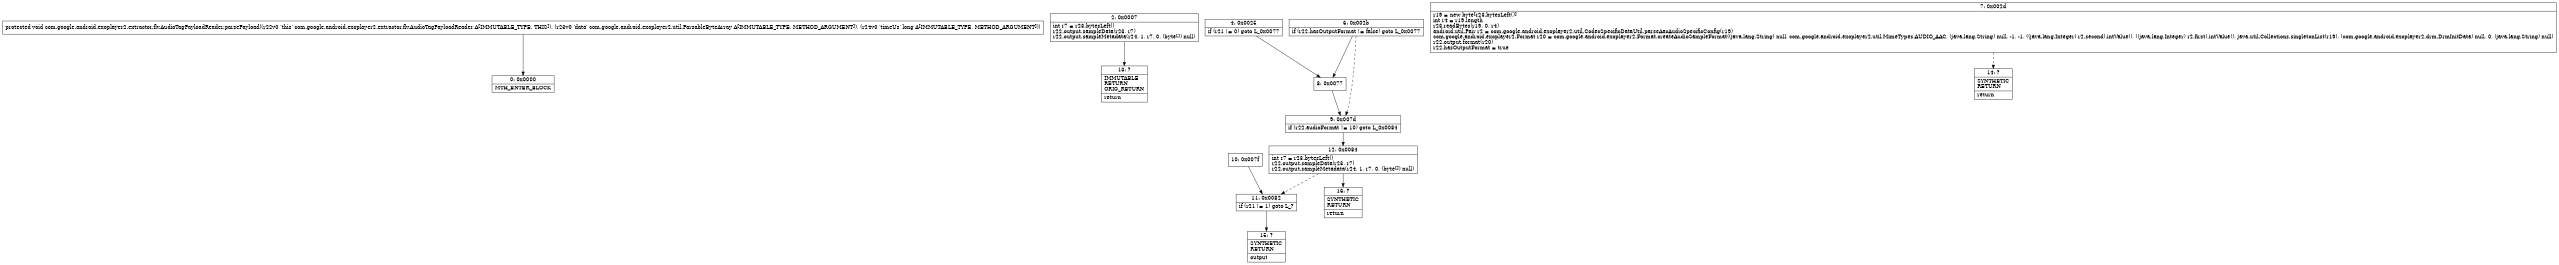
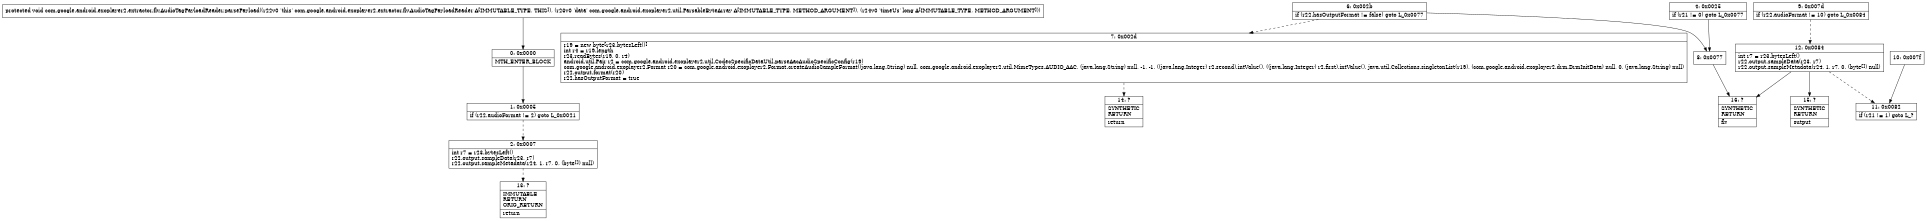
  digraph {
    node [shape=record]
    n1 [label="{0\:\ 0x0000|MTH_ENTER_BLOCK\l}"]
+   n2 [label="{1\:\ 0x0005|if (r22.audioFormat != 2) goto L_0x0021\l}"]
    n3 [label="{2\:\ 0x0007|int r7 = r23.bytesLeft()\lr22.output.sampleData(r23, r7)\lr22.output.sampleMetadata(r24, 1, r7, 0, (byte[]) null)\l}"]
    n4 [label="{13\:\ ?|IMMUTABLE\lRETURN\lORIG_RETURN\l|return\l}"]
    n5 [label="{4\:\ 0x0025|if (r21 != 0) goto L_0x0077\l}"]
    n6 [label="{8\:\ 0x0077}"]
    n7 [label="{9\:\ 0x007d|if (r22.audioFormat != 10) goto L_0x0084\l}"]
    n8 [label="{6\:\ 0x002b|if (r22.hasOutputFormat != false) goto L_0x0077\l}"]
    n9 [label="{7\:\ 0x002d|r19 = new byte[r23.bytesLeft()]\lint r4 = r19.length\lr23.readBytes(r19, 0, r4)\landroid.util.Pair r2 = com.google.android.exoplayer2.util.CodecSpecificDataUtil.parseAacAudioSpecificConfig(r19)\lcom.google.android.exoplayer2.Format r20 = com.google.android.exoplayer2.Format.createAudioSampleFormat((java.lang.String) null, com.google.android.exoplayer2.util.MimeTypes.AUDIO_AAC, (java.lang.String) null, \-1, \-1, ((java.lang.Integer) r2.second).intValue(), ((java.lang.Integer) r2.first).intValue(), java.util.Collections.singletonList(r19), (com.google.android.exoplayer2.drm.DrmInitData) null, 0, (java.lang.String) null)\lr22.output.format(r20)\lr22.hasOutputFormat = true\l}"]
    n10 [label="{14\:\ ?|SYNTHETIC\lRETURN\l|return\l}"]
    n11 [label="{12\:\ 0x0084|int r7 = r23.bytesLeft()\lr22.output.sampleData(r23, r7)\lr22.output.sampleMetadata(r24, 1, r7, 0, (byte[]) null)\l}"]
    n12 [label="{10\:\ 0x007f}"]
    n13 [label="{11\:\ 0x0082|if (r21 != 1) goto L_?\l}"]
-   n14 [label="{16\:\ ?|SYNTHETIC\lRETURN\l|return\l}"]
+   n14 [label="{16\:\ ?|SYNTHETIC\lRETURN\l|flv\l}"]
    n15 [label="{15\:\ ?|SYNTHETIC\lRETURN\l|output\l}"]
    n16 [label="{protected void com.google.android.exoplayer2.extractor.flv.AudioTagPayloadReader.parsePayload((r22v0 'this' com.google.android.exoplayer2.extractor.flv.AudioTagPayloadReader A[IMMUTABLE_TYPE, THIS]), (r23v0 'data' com.google.android.exoplayer2.util.ParsableByteArray A[IMMUTABLE_TYPE, METHOD_ARGUMENT]), (r24v0 'timeUs' long A[IMMUTABLE_TYPE, METHOD_ARGUMENT])) }"]
-   n3 -> n4
+   n1 -> n2
+   n2 -> n3 [style=dashed]
+   n3 -> n4 [style=dashed]
    n5 -> n6
-   n6 -> n7
-   n7 -> n11
+   n6 -> n14
+   n7 -> n11 [style=dashed]
    n8 -> n6
-   n8 -> n7 [style=dashed]
+   n8 -> n9 [style=dashed]
    n9 -> n10 [style=dashed]
    n11 -> n13 [style=dashed]
    n11 -> n14
    n12 -> n13
-   n13 -> n15
+   n11 -> n15
    n16 -> n1
  }
